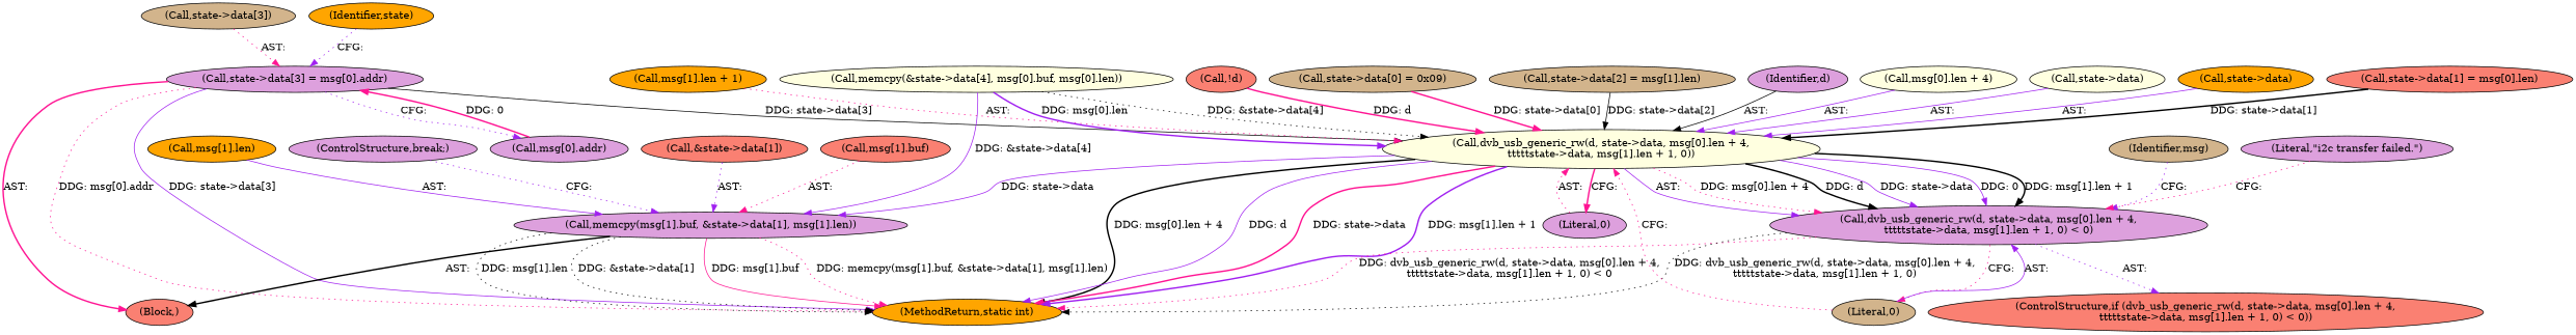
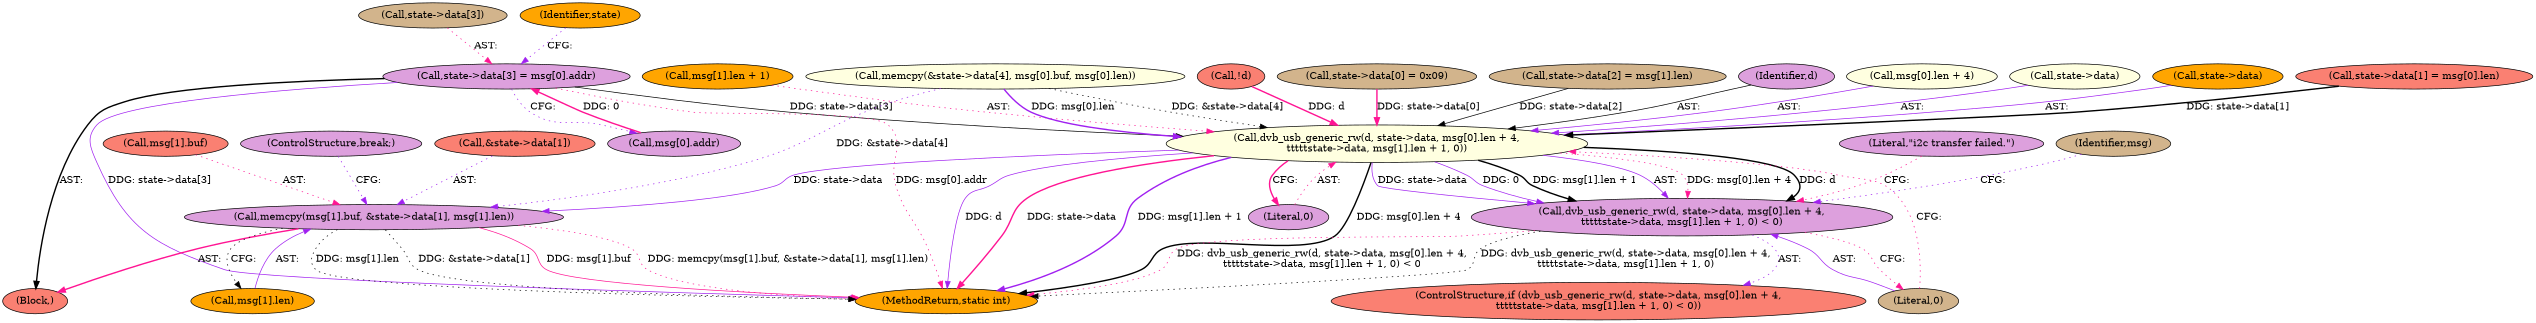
  digraph {
    node [fillcolor=plum style=filled]
    edge [color=purple style=dotted]
    n1 [label="(Call,state->data[3] = msg[0].addr)"]
    n2 [fillcolor=lightyellow label="(Call,dvb_usb_generic_rw(d, state->data, msg[0].len + 4,\n\t\t\t\t\tstate->data, msg[1].len + 1, 0))"]
    n3 [label="(Call,msg[0].addr)"]
    n4 [fillcolor=orange label="(MethodReturn,static int)"]
    n5 [fillcolor=salmon label="(Block,)"]
    n6 [label="(Call,dvb_usb_generic_rw(d, state->data, msg[0].len + 4,\n\t\t\t\t\tstate->data, msg[1].len + 1, 0) < 0)"]
    n7 [label="(Call,memcpy(msg[1].buf, &state->data[1], msg[1].len))"]
    n8 [label="(Literal,0)"]
    n9 [fillcolor=salmon label="(ControlStructure,if (dvb_usb_generic_rw(d, state->data, msg[0].len + 4,\n\t\t\t\t\tstate->data, msg[1].len + 1, 0) < 0))"]
    n10 [fillcolor=tan label="(Literal,0)"]
    n11 [fillcolor=orange label="(Call,msg[1].len)"]
    n12 [fillcolor=tan label="(Call,state->data[3])"]
    n13 [label="(Identifier,d)"]
    n14 [fillcolor=lightyellow label="(Call,msg[0].len + 4)"]
    n15 [fillcolor=tan label="(Identifier,msg)"]
    n16 [label="(ControlStructure,break;)"]
    n17 [fillcolor=lightyellow label="(Call,state->data)"]
    n18 [fillcolor=orange label="(Identifier,state)"]
    n19 [fillcolor=orange label="(Call,state->data)"]
    n20 [fillcolor=salmon label="(Call,state->data[1] = msg[0].len)"]
    n21 [fillcolor=orange label="(Call,msg[1].len + 1)"]
    n22 [fillcolor=salmon label="(Call,&state->data[1])"]
    n23 [fillcolor=lightyellow label="(Call,memcpy(&state->data[4], msg[0].buf, msg[0].len))"]
    n24 [fillcolor=salmon label="(Call,msg[1].buf)"]
    n25 [fillcolor=salmon label="(Call,!d)"]
    n26 [label="(Literal,\"i2c transfer failed.\")"]
    n27 [fillcolor=tan label="(Call,state->data[0] = 0x09)"]
    n28 [fillcolor=tan label="(Call,state->data[2] = msg[1].len)"]
    n1 -> n2 [color=black label="DDG: state->data[3]" style=solid]
    n1 -> n3 [label="CFG: "]
    n1 -> n4 [color=deeppink label="DDG: msg[0].addr"]
    n1 -> n4 [label="DDG: state->data[3]" style=solid]
-   n1 -> n5 [color=deeppink label="AST: " style=bold]
+   n1 -> n5 [color=black label="AST: " style=bold]
    n2 -> n4 [color=black label="DDG: msg[0].len + 4" style=bold]
    n2 -> n4 [label="DDG: d" style=solid]
    n2 -> n4 [color=deeppink label="DDG: state->data" style=bold]
    n2 -> n4 [label="DDG: msg[1].len + 1" style=bold]
    n2 -> n6 [label="AST: " style=solid]
    n2 -> n6 [color=deeppink label="DDG: msg[0].len + 4"]
    n2 -> n6 [color=black label="DDG: d" style=bold]
    n2 -> n6 [label="DDG: state->data" style=solid]
    n2 -> n6 [label="DDG: 0" style=solid]
    n2 -> n6 [color=black label="DDG: msg[1].len + 1" style=bold]
    n2 -> n7 [label="DDG: state->data" style=solid]
    n2 -> n8 [color=deeppink label="CFG: " style=bold]
    n3 -> n1 [color=deeppink label="DDG: 0" style=bold]
    n6 -> n4 [color=deeppink label="DDG: dvb_usb_generic_rw(d, state->data, msg[0].len + 4,\n\t\t\t\t\tstate->data, msg[1].len + 1, 0) < 0"]
    n6 -> n4 [color=black label="DDG: dvb_usb_generic_rw(d, state->data, msg[0].len + 4,\n\t\t\t\t\tstate->data, msg[1].len + 1, 0)"]
    n6 -> n9 [label="AST: "]
    n6 -> n10 [color=deeppink label="CFG: "]
    n7 -> n4 [color=black label="DDG: &state->data[1]"]
    n7 -> n4 [color=deeppink label="DDG: msg[1].buf" style=solid]
    n7 -> n4 [color=deeppink label="DDG: memcpy(msg[1].buf, &state->data[1], msg[1].len)"]
    n7 -> n4 [color=black label="DDG: msg[1].len"]
-   n7 -> n5 [color=black label="AST: " style=bold]
+   n7 -> n5 [color=deeppink label="AST: " style=bold]
+   n7 -> n11 [color=black label="CFG: "]
    n8 -> n2 [color=deeppink label="AST: "]
    n10 -> n2 [color=deeppink label="CFG: "]
    n10 -> n6 [label="AST: " style=solid]
    n11 -> n7 [label="AST: " style=solid]
    n12 -> n1 [color=deeppink label="AST: "]
    n13 -> n2 [color=black label="AST: " style=solid]
    n14 -> n2 [label="AST: " style=solid]
    n15 -> n6 [label="CFG: "]
    n16 -> n7 [label="CFG: "]
    n17 -> n2 [label="AST: " style=solid]
    n18 -> n1 [label="CFG: "]
    n19 -> n2 [label="AST: " style=solid]
    n20 -> n2 [color=black label="DDG: state->data[1]" style=bold]
    n21 -> n2 [color=deeppink label="AST: "]
    n22 -> n7 [label="AST: "]
    n23 -> n2 [color=black label="DDG: &state->data[4]"]
    n23 -> n2 [label="DDG: msg[0].len" style=bold]
-   n23 -> n7 [label="DDG: &state->data[4]" style=solid]
+   n23 -> n7 [label="DDG: &state->data[4]"]
    n24 -> n7 [color=deeppink label="AST: "]
    n25 -> n2 [color=deeppink label="DDG: d" style=bold]
    n26 -> n6 [color=deeppink label="CFG: "]
    n27 -> n2 [color=deeppink label="DDG: state->data[0]" style=bold]
    n28 -> n2 [color=black label="DDG: state->data[2]" style=solid]
  }
